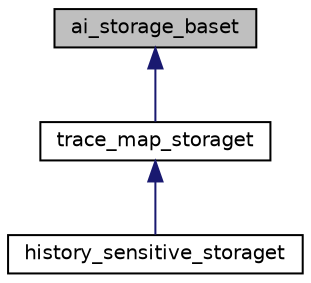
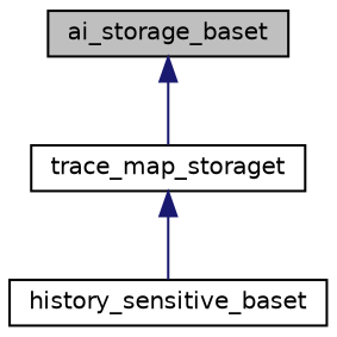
  digraph {
    node [color=black fontname=Helvetica fontsize=10 shape=record]
    edge [color=midnightblue dir=back fontname=Helvetica fontsize=10 labelfontname=Helvetica labelfontsize=10 style=solid]
    n1 [fillcolor=grey75 fontcolor=black height=0.2 label=ai_storage_baset style=filled width=0.4]
    n2 [height=0.2 label=trace_map_storaget width=0.4]
-   n3 [height=0.2 label=history_sensitive_storaget width=0.4]
+   n3 [height=0.2 label=history_sensitive_baset width=0.4]
    n1 -> n2
    n2 -> n3
  }
